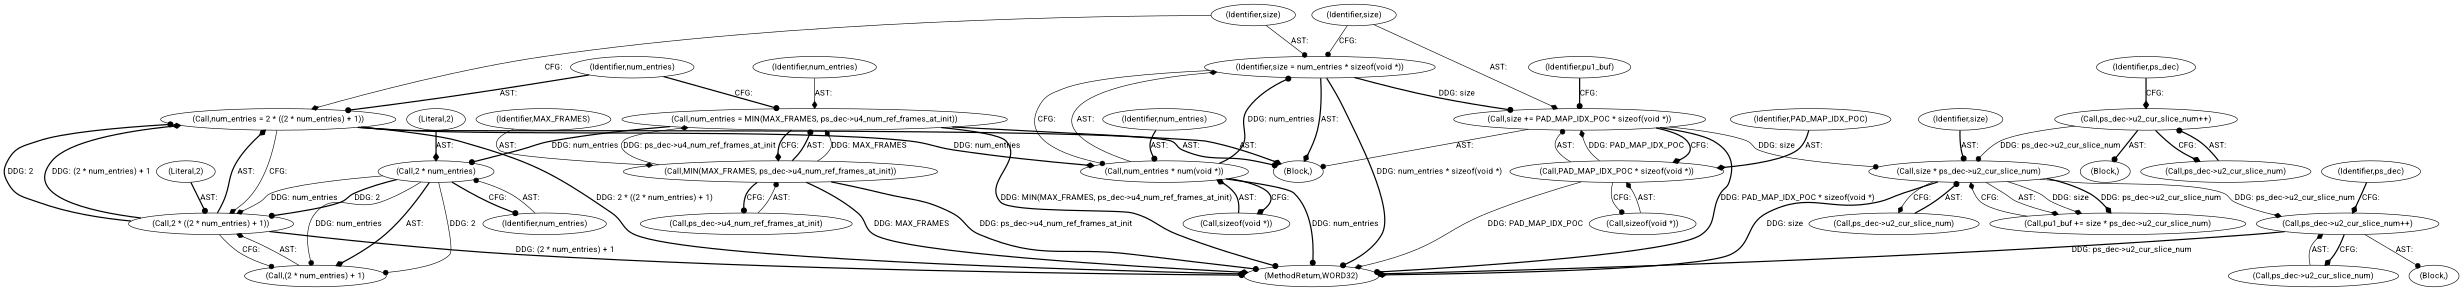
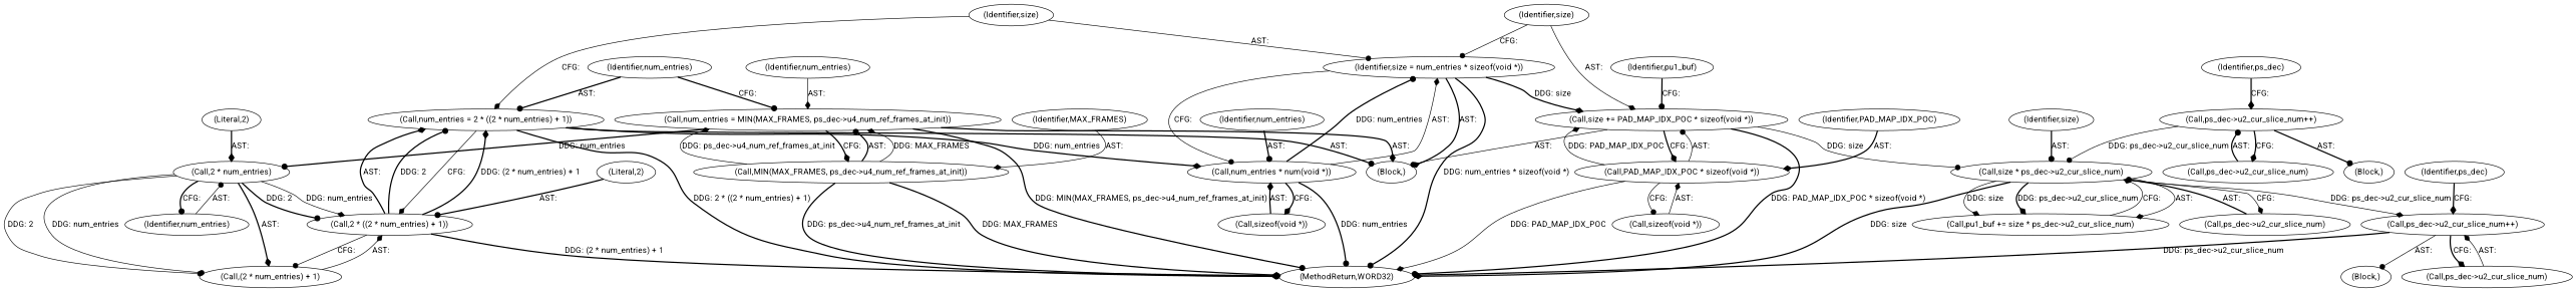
  digraph {
    fontname=Roboto
    node [fontname=Roboto]
    edge [arrowhead=diamond fontname=Roboto style=bold]
    n1 [label="(Call,ps_dec->u2_cur_slice_num++)"]
    n2 [label="(MethodReturn,WORD32)"]
    n3 [label="(Call,ps_dec->u2_cur_slice_num)"]
    n4 [label="(Block,)"]
    n5 [label="(Call,size * ps_dec->u2_cur_slice_num)"]
    n6 [label="(Call,pu1_buf += size * ps_dec->u2_cur_slice_num)"]
    n7 [label="(Call,ps_dec->u2_cur_slice_num)"]
    n8 [label="(Call,size += PAD_MAP_IDX_POC * sizeof(void *))"]
    n9 [label="(Call,PAD_MAP_IDX_POC * sizeof(void *))"]
    n10 [label="(Block,)"]
    n11 [label="(Call,sizeof(void *))"]
    n12 [label="(Identifier,size = num_entries * sizeof(void *))"]
    n13 [label="(Call,num_entries * num(void *))"]
    n14 [label="(Call,sizeof(void *))"]
    n15 [label="(Call,num_entries = 2 * ((2 * num_entries) + 1))"]
    n16 [label="(Call,2 * ((2 * num_entries) + 1))"]
    n17 [label="(Call,(2 * num_entries) + 1)"]
    n18 [label="(Call,2 * num_entries)"]
    n19 [label="(Identifier,num_entries)"]
    n20 [label="(Call,num_entries = MIN(MAX_FRAMES, ps_dec->u4_num_ref_frames_at_init))"]
    n21 [label="(Call,MIN(MAX_FRAMES, ps_dec->u4_num_ref_frames_at_init))"]
-   n22 [label="(Call,ps_dec->u4_num_ref_frames_at_init)"]
    n23 [label="(Call,ps_dec->u2_cur_slice_num++)"]
    n24 [label="(Block,)"]
    n25 [label="(Call,ps_dec->u2_cur_slice_num)"]
    n26 [label="(Identifier,num_entries)"]
    n27 [label="(Identifier,ps_dec)"]
    n28 [label="(Identifier,num_entries)"]
    n29 [label="(Identifier,num_entries)"]
    n30 [label="(Identifier,ps_dec)"]
    n31 [label="(Identifier,pu1_buf)"]
    n32 [label="(Literal,2)"]
    n33 [label="(Identifier,size)"]
    n34 [label="(Identifier,size)"]
    n35 [label="(Literal,2)"]
    n36 [label="(Identifier,size)"]
    n37 [label="(Identifier,PAD_MAP_IDX_POC)"]
    n38 [label="(Identifier,MAX_FRAMES)"]
    n1 -> n2 [arrowhead=dot label="DDG: ps_dec->u2_cur_slice_num"]
    n1 -> n3 [label="CFG: "]
    n1 -> n4 [arrowhead=dot label="AST: " style=solid]
    n3 -> n1 [label="AST: " style=solid]
    n5 -> n1 [label="DDG: ps_dec->u2_cur_slice_num" style=solid]
    n5 -> n2 [label="DDG: size"]
    n5 -> n6 [label="AST: " style=solid]
    n5 -> n6 [label="DDG: size" style=solid]
    n5 -> n6 [label="DDG: ps_dec->u2_cur_slice_num"]
    n5 -> n7 [label="CFG: " style=solid]
    n6 -> n5 [label="CFG: " style=solid]
    n7 -> n5 [arrowhead=dot label="AST: "]
    n8 -> n2 [arrowhead=dot label="DDG: PAD_MAP_IDX_POC * sizeof(void *)"]
    n8 -> n5 [arrowhead=dot label="DDG: size" style=solid]
    n8 -> n9 [label="CFG: "]
    n8 -> n10 [arrowhead=dot label="AST: " style=solid]
    n9 -> n2 [label="DDG: PAD_MAP_IDX_POC" style=solid]
    n9 -> n8 [arrowhead=dot label="AST: " style=solid]
    n9 -> n8 [label="DDG: PAD_MAP_IDX_POC" style=solid]
    n9 -> n11 [arrowhead=dot label="CFG: " style=solid]
    n11 -> n9 [label="AST: " style=solid]
    n12 -> n2 [arrowhead=dot label="DDG: num_entries * sizeof(void *)"]
-   n12 -> n8 [arrowhead=dot label="DDG: size"]
+   n12 -> n8 [label="DDG: size"]
    n12 -> n10 [label="AST: "]
    n12 -> n13 [arrowhead=dot label="CFG: " style=solid]
    n13 -> n2 [arrowhead=dot label="DDG: num_entries"]
    n13 -> n12 [label="AST: " style=solid]
    n13 -> n12 [arrowhead=dot label="DDG: num_entries"]
    n13 -> n14 [label="CFG: "]
    n14 -> n13 [label="AST: "]
    n15 -> n2 [label="DDG: 2 * ((2 * num_entries) + 1)"]
    n15 -> n10 [arrowhead=dot label="AST: "]
    n15 -> n13 [label="DDG: num_entries"]
    n15 -> n16 [label="CFG: " style=solid]
    n16 -> n2 [arrowhead=dot label="DDG: (2 * num_entries) + 1"]
    n16 -> n15 [label="AST: "]
    n16 -> n15 [arrowhead=dot label="DDG: 2"]
    n16 -> n15 [label="DDG: (2 * num_entries) + 1"]
    n16 -> n17 [arrowhead=dot label="CFG: " style=solid]
    n17 -> n16 [label="AST: " style=solid]
    n18 -> n16 [arrowhead=dot label="DDG: 2"]
    n18 -> n16 [label="DDG: num_entries" style=solid]
    n18 -> n17 [label="AST: "]
    n18 -> n17 [arrowhead=dot label="DDG: 2" style=solid]
    n18 -> n17 [arrowhead=dot label="DDG: num_entries" style=solid]
    n18 -> n19 [arrowhead=dot label="CFG: "]
    n19 -> n18 [arrowhead=dot label="AST: " style=solid]
    n20 -> n2 [arrowhead=dot label="DDG: MIN(MAX_FRAMES, ps_dec->u4_num_ref_frames_at_init)"]
    n20 -> n10 [label="AST: "]
    n20 -> n18 [arrowhead=dot label="DDG: num_entries"]
    n20 -> n21 [label="CFG: "]
    n21 -> n2 [arrowhead=dot label="DDG: ps_dec->u4_num_ref_frames_at_init"]
    n21 -> n2 [label="DDG: MAX_FRAMES"]
    n21 -> n20 [arrowhead=dot label="AST: "]
    n21 -> n20 [label="DDG: MAX_FRAMES" style=solid]
    n21 -> n20 [label="DDG: ps_dec->u4_num_ref_frames_at_init" style=solid]
-   n21 -> n22 [arrowhead=dot label="CFG: "]
-   n22 -> n21 [arrowhead=dot label="AST: " style=solid]
    n23 -> n5 [arrowhead=dot label="DDG: ps_dec->u2_cur_slice_num" style=solid]
    n23 -> n24 [arrowhead=dot label="AST: "]
    n23 -> n25 [label="CFG: "]
    n25 -> n23 [arrowhead=dot label="AST: "]
    n26 -> n15 [arrowhead=dot label="AST: "]
    n26 -> n20 [arrowhead=dot label="CFG: "]
    n27 -> n1 [label="CFG: "]
    n28 -> n20 [label="AST: " style=solid]
    n29 -> n13 [arrowhead=dot label="AST: "]
    n30 -> n23 [label="CFG: "]
    n31 -> n8 [arrowhead=dot label="CFG: "]
    n32 -> n18 [label="AST: "]
    n33 -> n5 [arrowhead=dot label="AST: "]
    n34 -> n8 [label="AST: " style=solid]
    n34 -> n12 [arrowhead=dot label="CFG: " style=solid]
    n35 -> n16 [arrowhead=dot label="AST: "]
    n36 -> n12 [arrowhead=dot label="AST: " style=solid]
    n36 -> n15 [label="CFG: " style=solid]
    n37 -> n9 [label="AST: "]
    n38 -> n21 [label="AST: " style=solid]
  }
